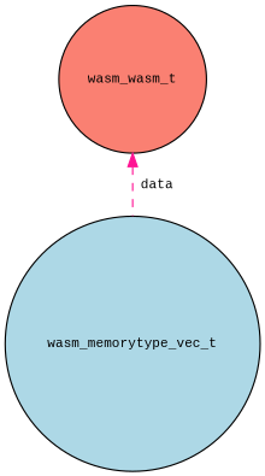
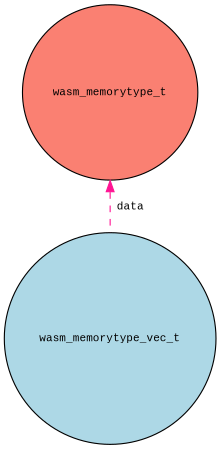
  digraph {
    fontname="Liberation Mono"
    node [color=black fontname="Liberation Mono" fontsize=10 shape=circle style=filled]
    n1 [fillcolor=lightblue fontcolor=black height=0.2 label=wasm_memorytype_vec_t width=0.4]
-   n2 [fillcolor=salmon height=0.2 label=wasm_wasm_t width=0.4]
+   n2 [fillcolor=salmon height=0.2 label=wasm_memorytype_t width=0.4]
    n2 -> n1 [color=deeppink dir=back fontname="Liberation Mono" fontsize=10 label=" data" labelfontname=Helvetica labelfontsize=10 style=dashed]
  }
